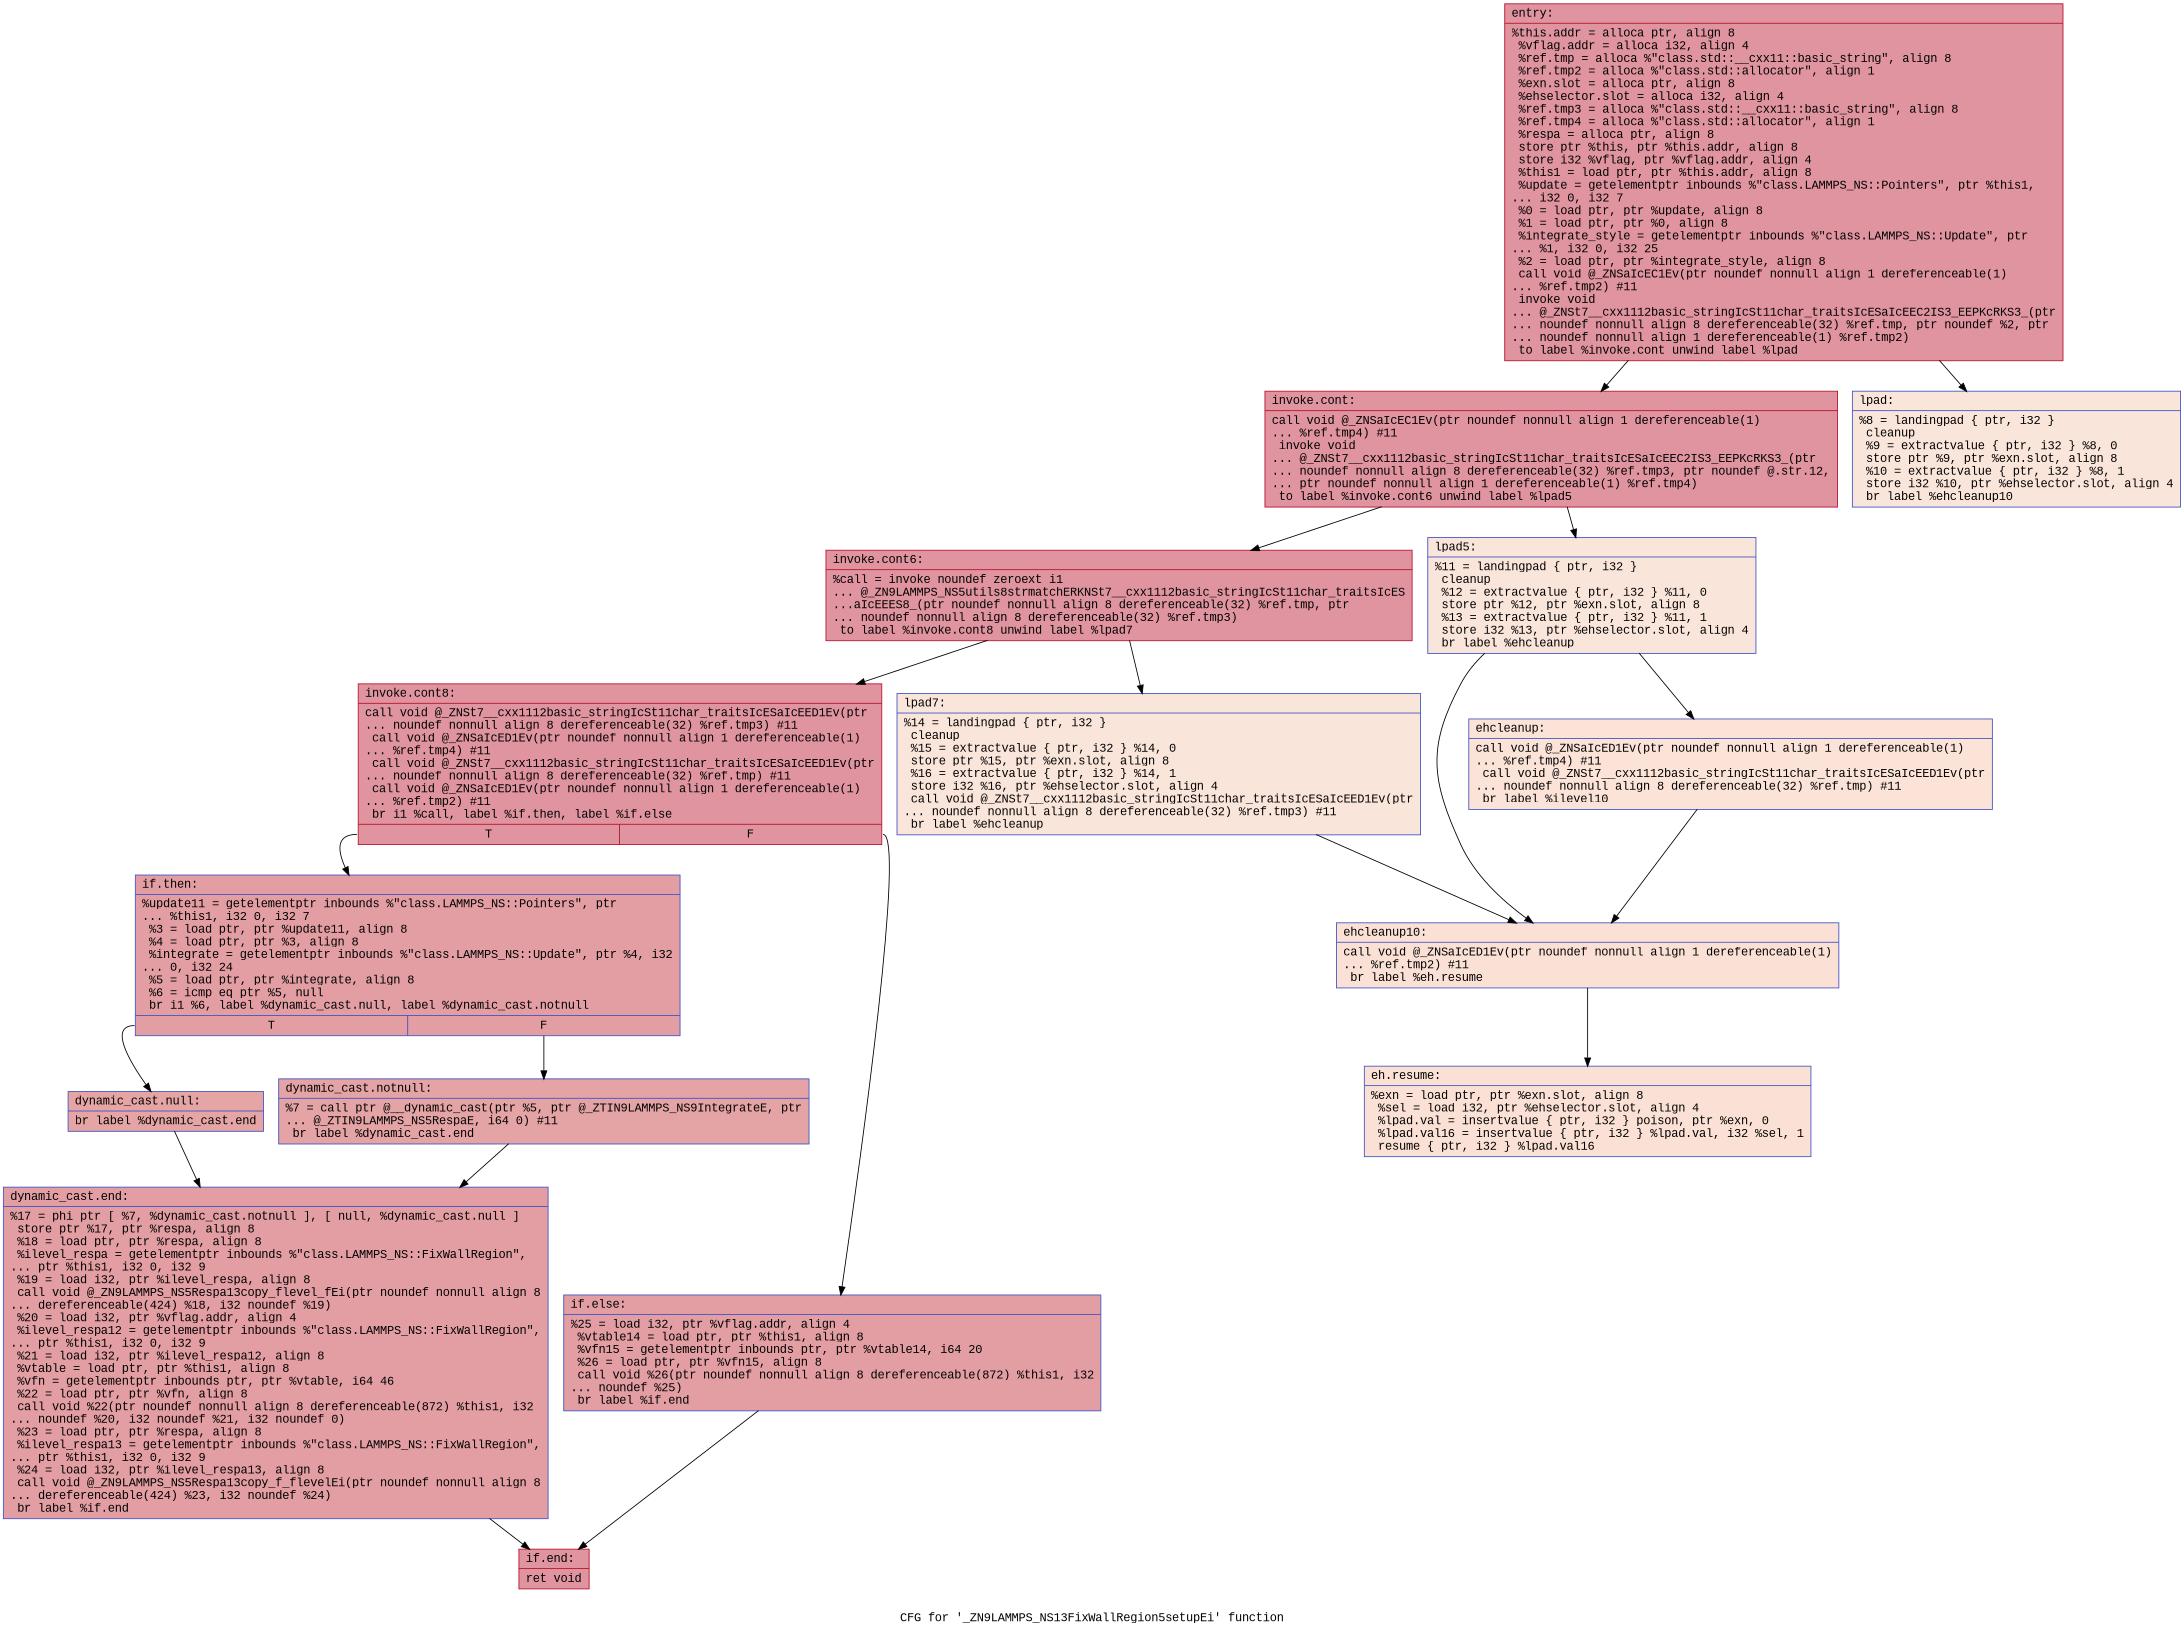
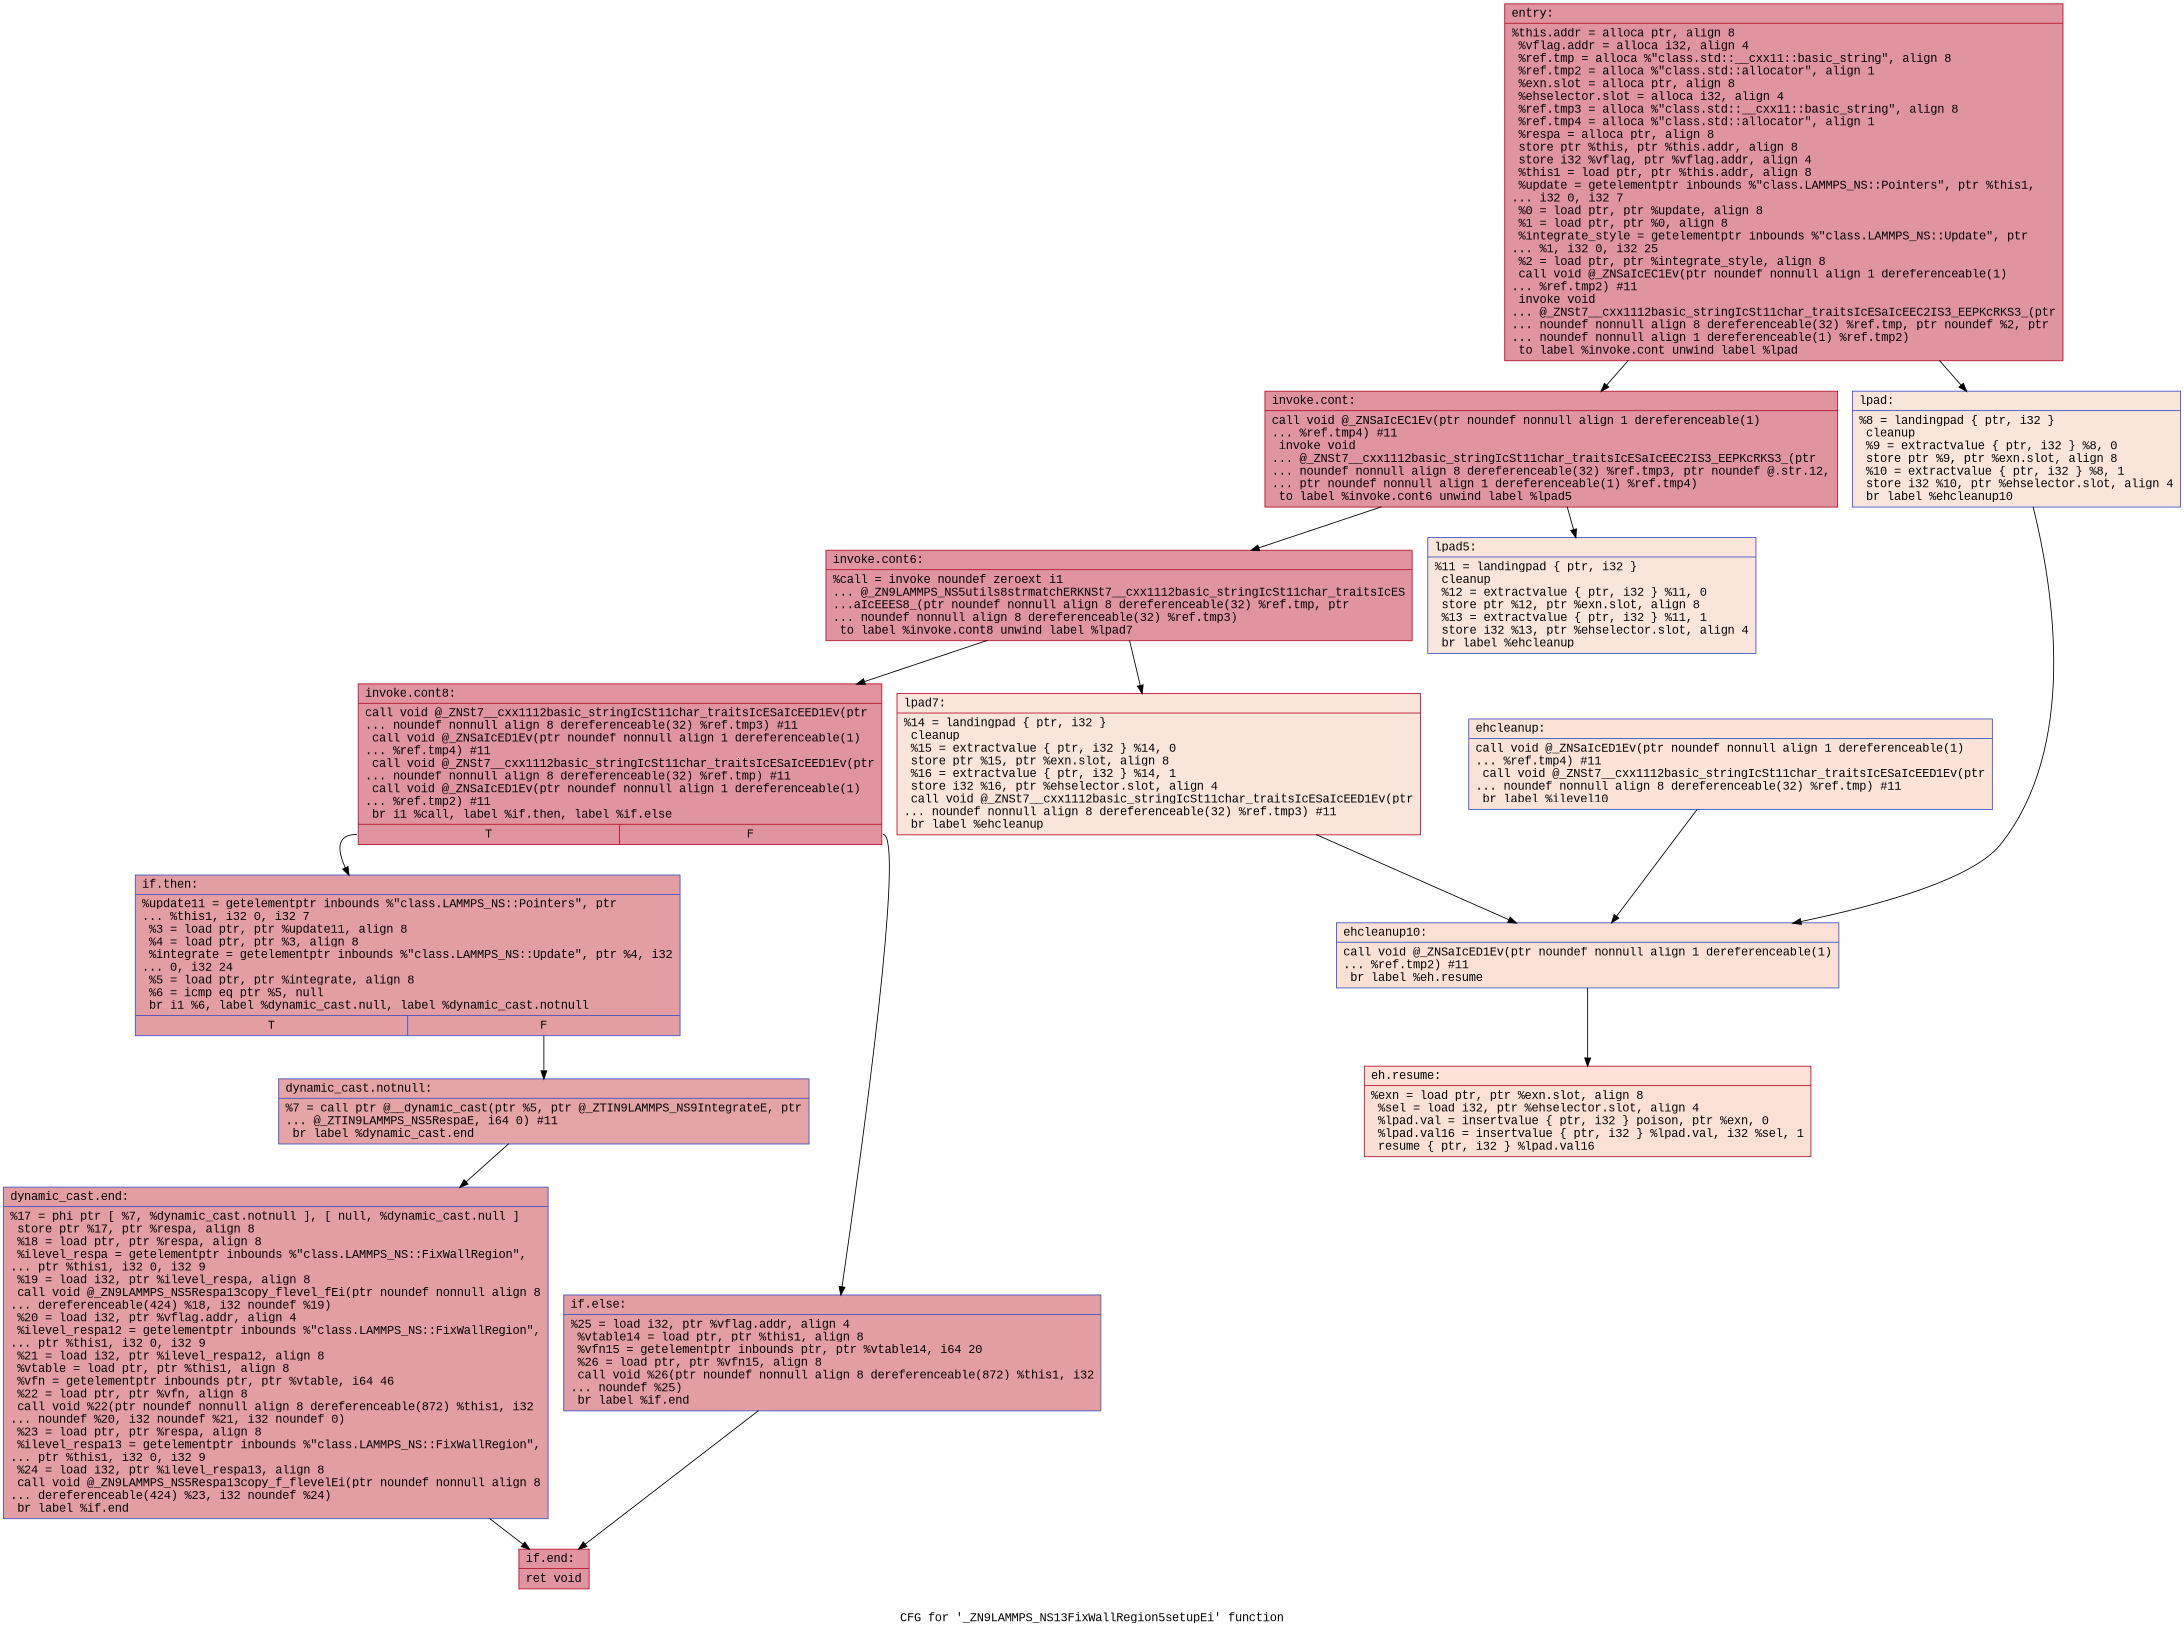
  digraph {
    fontname="Liberation Mono"
    label="CFG for '_ZN9LAMMPS_NS13FixWallRegion5setupEi' function"
    node [color="#3d50c3ff" fillcolor="#b70d2870" fontname="Liberation Mono" shape=record style=filled]
    edge [fontname="Liberation Mono"]
    n1 [color="#b70d28ff" label="{entry:\l|  %this.addr = alloca ptr, align 8\l  %vflag.addr = alloca i32, align 4\l  %ref.tmp = alloca %\"class.std::__cxx11::basic_string\", align 8\l  %ref.tmp2 = alloca %\"class.std::allocator\", align 1\l  %exn.slot = alloca ptr, align 8\l  %ehselector.slot = alloca i32, align 4\l  %ref.tmp3 = alloca %\"class.std::__cxx11::basic_string\", align 8\l  %ref.tmp4 = alloca %\"class.std::allocator\", align 1\l  %respa = alloca ptr, align 8\l  store ptr %this, ptr %this.addr, align 8\l  store i32 %vflag, ptr %vflag.addr, align 4\l  %this1 = load ptr, ptr %this.addr, align 8\l  %update = getelementptr inbounds %\"class.LAMMPS_NS::Pointers\", ptr %this1,\l... i32 0, i32 7\l  %0 = load ptr, ptr %update, align 8\l  %1 = load ptr, ptr %0, align 8\l  %integrate_style = getelementptr inbounds %\"class.LAMMPS_NS::Update\", ptr\l... %1, i32 0, i32 25\l  %2 = load ptr, ptr %integrate_style, align 8\l  call void @_ZNSaIcEC1Ev(ptr noundef nonnull align 1 dereferenceable(1)\l... %ref.tmp2) #11\l  invoke void\l... @_ZNSt7__cxx1112basic_stringIcSt11char_traitsIcESaIcEEC2IS3_EEPKcRKS3_(ptr\l... noundef nonnull align 8 dereferenceable(32) %ref.tmp, ptr noundef %2, ptr\l... noundef nonnull align 1 dereferenceable(1) %ref.tmp2)\l          to label %invoke.cont unwind label %lpad\l}"]
    n2 [color="#b70d28ff" label="{invoke.cont:\l|  call void @_ZNSaIcEC1Ev(ptr noundef nonnull align 1 dereferenceable(1)\l... %ref.tmp4) #11\l  invoke void\l... @_ZNSt7__cxx1112basic_stringIcSt11char_traitsIcESaIcEEC2IS3_EEPKcRKS3_(ptr\l... noundef nonnull align 8 dereferenceable(32) %ref.tmp3, ptr noundef @.str.12,\l... ptr noundef nonnull align 1 dereferenceable(1) %ref.tmp4)\l          to label %invoke.cont6 unwind label %lpad5\l}"]
    n3 [fillcolor="#f4c5ad70" label="{lpad:\l|  %8 = landingpad \{ ptr, i32 \}\l          cleanup\l  %9 = extractvalue \{ ptr, i32 \} %8, 0\l  store ptr %9, ptr %exn.slot, align 8\l  %10 = extractvalue \{ ptr, i32 \} %8, 1\l  store i32 %10, ptr %ehselector.slot, align 4\l  br label %ehcleanup10\l}"]
    n4 [color="#b70d28ff" label="{invoke.cont6:\l|  %call = invoke noundef zeroext i1\l... @_ZN9LAMMPS_NS5utils8strmatchERKNSt7__cxx1112basic_stringIcSt11char_traitsIcES\l...aIcEEES8_(ptr noundef nonnull align 8 dereferenceable(32) %ref.tmp, ptr\l... noundef nonnull align 8 dereferenceable(32) %ref.tmp3)\l          to label %invoke.cont8 unwind label %lpad7\l}"]
    n5 [fillcolor="#f4c5ad70" label="{lpad5:\l|  %11 = landingpad \{ ptr, i32 \}\l          cleanup\l  %12 = extractvalue \{ ptr, i32 \} %11, 0\l  store ptr %12, ptr %exn.slot, align 8\l  %13 = extractvalue \{ ptr, i32 \} %11, 1\l  store i32 %13, ptr %ehselector.slot, align 4\l  br label %ehcleanup\l}"]
    n6 [fillcolor="#f7bca170" label="{ehcleanup10:\l|  call void @_ZNSaIcED1Ev(ptr noundef nonnull align 1 dereferenceable(1)\l... %ref.tmp2) #11\l  br label %eh.resume\l}"]
    n7 [color="#b70d28ff" label="{invoke.cont8:\l|  call void @_ZNSt7__cxx1112basic_stringIcSt11char_traitsIcESaIcEED1Ev(ptr\l... noundef nonnull align 8 dereferenceable(32) %ref.tmp3) #11\l  call void @_ZNSaIcED1Ev(ptr noundef nonnull align 1 dereferenceable(1)\l... %ref.tmp4) #11\l  call void @_ZNSt7__cxx1112basic_stringIcSt11char_traitsIcESaIcEED1Ev(ptr\l... noundef nonnull align 8 dereferenceable(32) %ref.tmp) #11\l  call void @_ZNSaIcED1Ev(ptr noundef nonnull align 1 dereferenceable(1)\l... %ref.tmp2) #11\l  br i1 %call, label %if.then, label %if.else\l|{<s0>T|<s1>F}}"]
-   n8 [fillcolor="#f4c5ad70" label="{lpad7:\l|  %14 = landingpad \{ ptr, i32 \}\l          cleanup\l  %15 = extractvalue \{ ptr, i32 \} %14, 0\l  store ptr %15, ptr %exn.slot, align 8\l  %16 = extractvalue \{ ptr, i32 \} %14, 1\l  store i32 %16, ptr %ehselector.slot, align 4\l  call void @_ZNSt7__cxx1112basic_stringIcSt11char_traitsIcESaIcEED1Ev(ptr\l... noundef nonnull align 8 dereferenceable(32) %ref.tmp3) #11\l  br label %ehcleanup\l}"]
+   n8 [color="#b70d28ff" fillcolor="#f4c5ad70" label="{lpad7:\l|  %14 = landingpad \{ ptr, i32 \}\l          cleanup\l  %15 = extractvalue \{ ptr, i32 \} %14, 0\l  store ptr %15, ptr %exn.slot, align 8\l  %16 = extractvalue \{ ptr, i32 \} %14, 1\l  store i32 %16, ptr %ehselector.slot, align 4\l  call void @_ZNSt7__cxx1112basic_stringIcSt11char_traitsIcESaIcEED1Ev(ptr\l... noundef nonnull align 8 dereferenceable(32) %ref.tmp3) #11\l  br label %ehcleanup\l}"]
    n9 [fillcolor="#f6bfa670" label="{ehcleanup:\l|  call void @_ZNSaIcED1Ev(ptr noundef nonnull align 1 dereferenceable(1)\l... %ref.tmp4) #11\l  call void @_ZNSt7__cxx1112basic_stringIcSt11char_traitsIcESaIcEED1Ev(ptr\l... noundef nonnull align 8 dereferenceable(32) %ref.tmp) #11\l  br label %ilevel10\l}"]
-   n10 [fillcolor="#f7bca170" label="{eh.resume:\l|  %exn = load ptr, ptr %exn.slot, align 8\l  %sel = load i32, ptr %ehselector.slot, align 4\l  %lpad.val = insertvalue \{ ptr, i32 \} poison, ptr %exn, 0\l  %lpad.val16 = insertvalue \{ ptr, i32 \} %lpad.val, i32 %sel, 1\l  resume \{ ptr, i32 \} %lpad.val16\l}"]
+   n10 [color="#b70d28ff" fillcolor="#f7bca170" label="{eh.resume:\l|  %exn = load ptr, ptr %exn.slot, align 8\l  %sel = load i32, ptr %ehselector.slot, align 4\l  %lpad.val = insertvalue \{ ptr, i32 \} poison, ptr %exn, 0\l  %lpad.val16 = insertvalue \{ ptr, i32 \} %lpad.val, i32 %sel, 1\l  resume \{ ptr, i32 \} %lpad.val16\l}"]
    n11 [fillcolor="#be242e70" label="{if.then:\l|  %update11 = getelementptr inbounds %\"class.LAMMPS_NS::Pointers\", ptr\l... %this1, i32 0, i32 7\l  %3 = load ptr, ptr %update11, align 8\l  %4 = load ptr, ptr %3, align 8\l  %integrate = getelementptr inbounds %\"class.LAMMPS_NS::Update\", ptr %4, i32\l... 0, i32 24\l  %5 = load ptr, ptr %integrate, align 8\l  %6 = icmp eq ptr %5, null\l  br i1 %6, label %dynamic_cast.null, label %dynamic_cast.notnull\l|{<s0>T|<s1>F}}"]
    n12 [fillcolor="#be242e70" label="{if.else:\l|  %25 = load i32, ptr %vflag.addr, align 4\l  %vtable14 = load ptr, ptr %this1, align 8\l  %vfn15 = getelementptr inbounds ptr, ptr %vtable14, i64 20\l  %26 = load ptr, ptr %vfn15, align 8\l  call void %26(ptr noundef nonnull align 8 dereferenceable(872) %this1, i32\l... noundef %25)\l  br label %if.end\l}"]
-   n13 [fillcolor="#c5333470" label="{dynamic_cast.null:\l|  br label %dynamic_cast.end\l}"]
    n14 [fillcolor="#c32e3170" label="{dynamic_cast.notnull:\l|  %7 = call ptr @__dynamic_cast(ptr %5, ptr @_ZTIN9LAMMPS_NS9IntegrateE, ptr\l... @_ZTIN9LAMMPS_NS5RespaE, i64 0) #11\l  br label %dynamic_cast.end\l}"]
    n15 [color="#b70d28ff" label="{if.end:\l|  ret void\l}"]
    n16 [fillcolor="#be242e70" label="{dynamic_cast.end:\l|  %17 = phi ptr [ %7, %dynamic_cast.notnull ], [ null, %dynamic_cast.null ]\l  store ptr %17, ptr %respa, align 8\l  %18 = load ptr, ptr %respa, align 8\l  %ilevel_respa = getelementptr inbounds %\"class.LAMMPS_NS::FixWallRegion\",\l... ptr %this1, i32 0, i32 9\l  %19 = load i32, ptr %ilevel_respa, align 8\l  call void @_ZN9LAMMPS_NS5Respa13copy_flevel_fEi(ptr noundef nonnull align 8\l... dereferenceable(424) %18, i32 noundef %19)\l  %20 = load i32, ptr %vflag.addr, align 4\l  %ilevel_respa12 = getelementptr inbounds %\"class.LAMMPS_NS::FixWallRegion\",\l... ptr %this1, i32 0, i32 9\l  %21 = load i32, ptr %ilevel_respa12, align 8\l  %vtable = load ptr, ptr %this1, align 8\l  %vfn = getelementptr inbounds ptr, ptr %vtable, i64 46\l  %22 = load ptr, ptr %vfn, align 8\l  call void %22(ptr noundef nonnull align 8 dereferenceable(872) %this1, i32\l... noundef %20, i32 noundef %21, i32 noundef 0)\l  %23 = load ptr, ptr %respa, align 8\l  %ilevel_respa13 = getelementptr inbounds %\"class.LAMMPS_NS::FixWallRegion\",\l... ptr %this1, i32 0, i32 9\l  %24 = load i32, ptr %ilevel_respa13, align 8\l  call void @_ZN9LAMMPS_NS5Respa13copy_f_flevelEi(ptr noundef nonnull align 8\l... dereferenceable(424) %23, i32 noundef %24)\l  br label %if.end\l}"]
    n1 -> n2
    n1 -> n3
    n2 -> n4
    n2 -> n5
-   n5 -> n6
+   n3 -> n6
    n4 -> n7
    n4 -> n8
-   n5 -> n9
    n6 -> n10
    n7 -> n11 [tailport=s0]
    n7 -> n12 [tailport=s1]
    n8 -> n6
    n9 -> n6
-   n11 -> n13 [tailport=s0]
    n11 -> n14 [tailport=s1]
    n12 -> n15
-   n13 -> n16
    n14 -> n16
    n16 -> n15
  }
